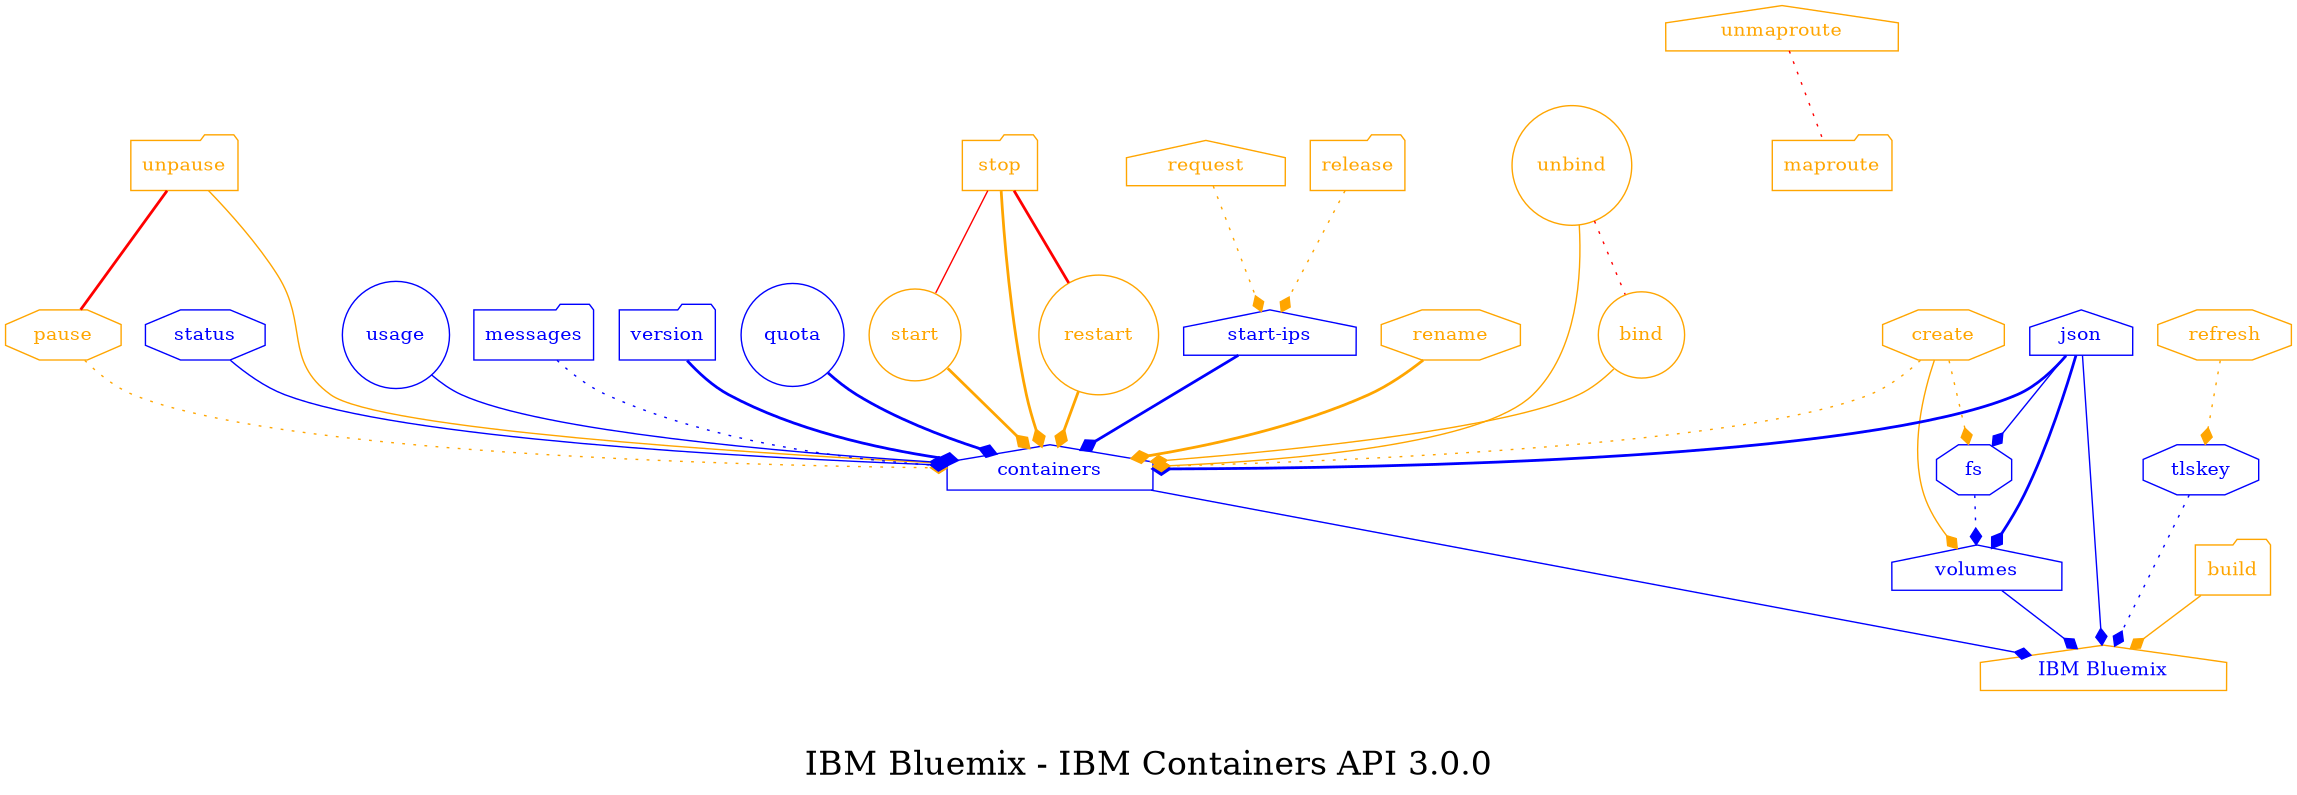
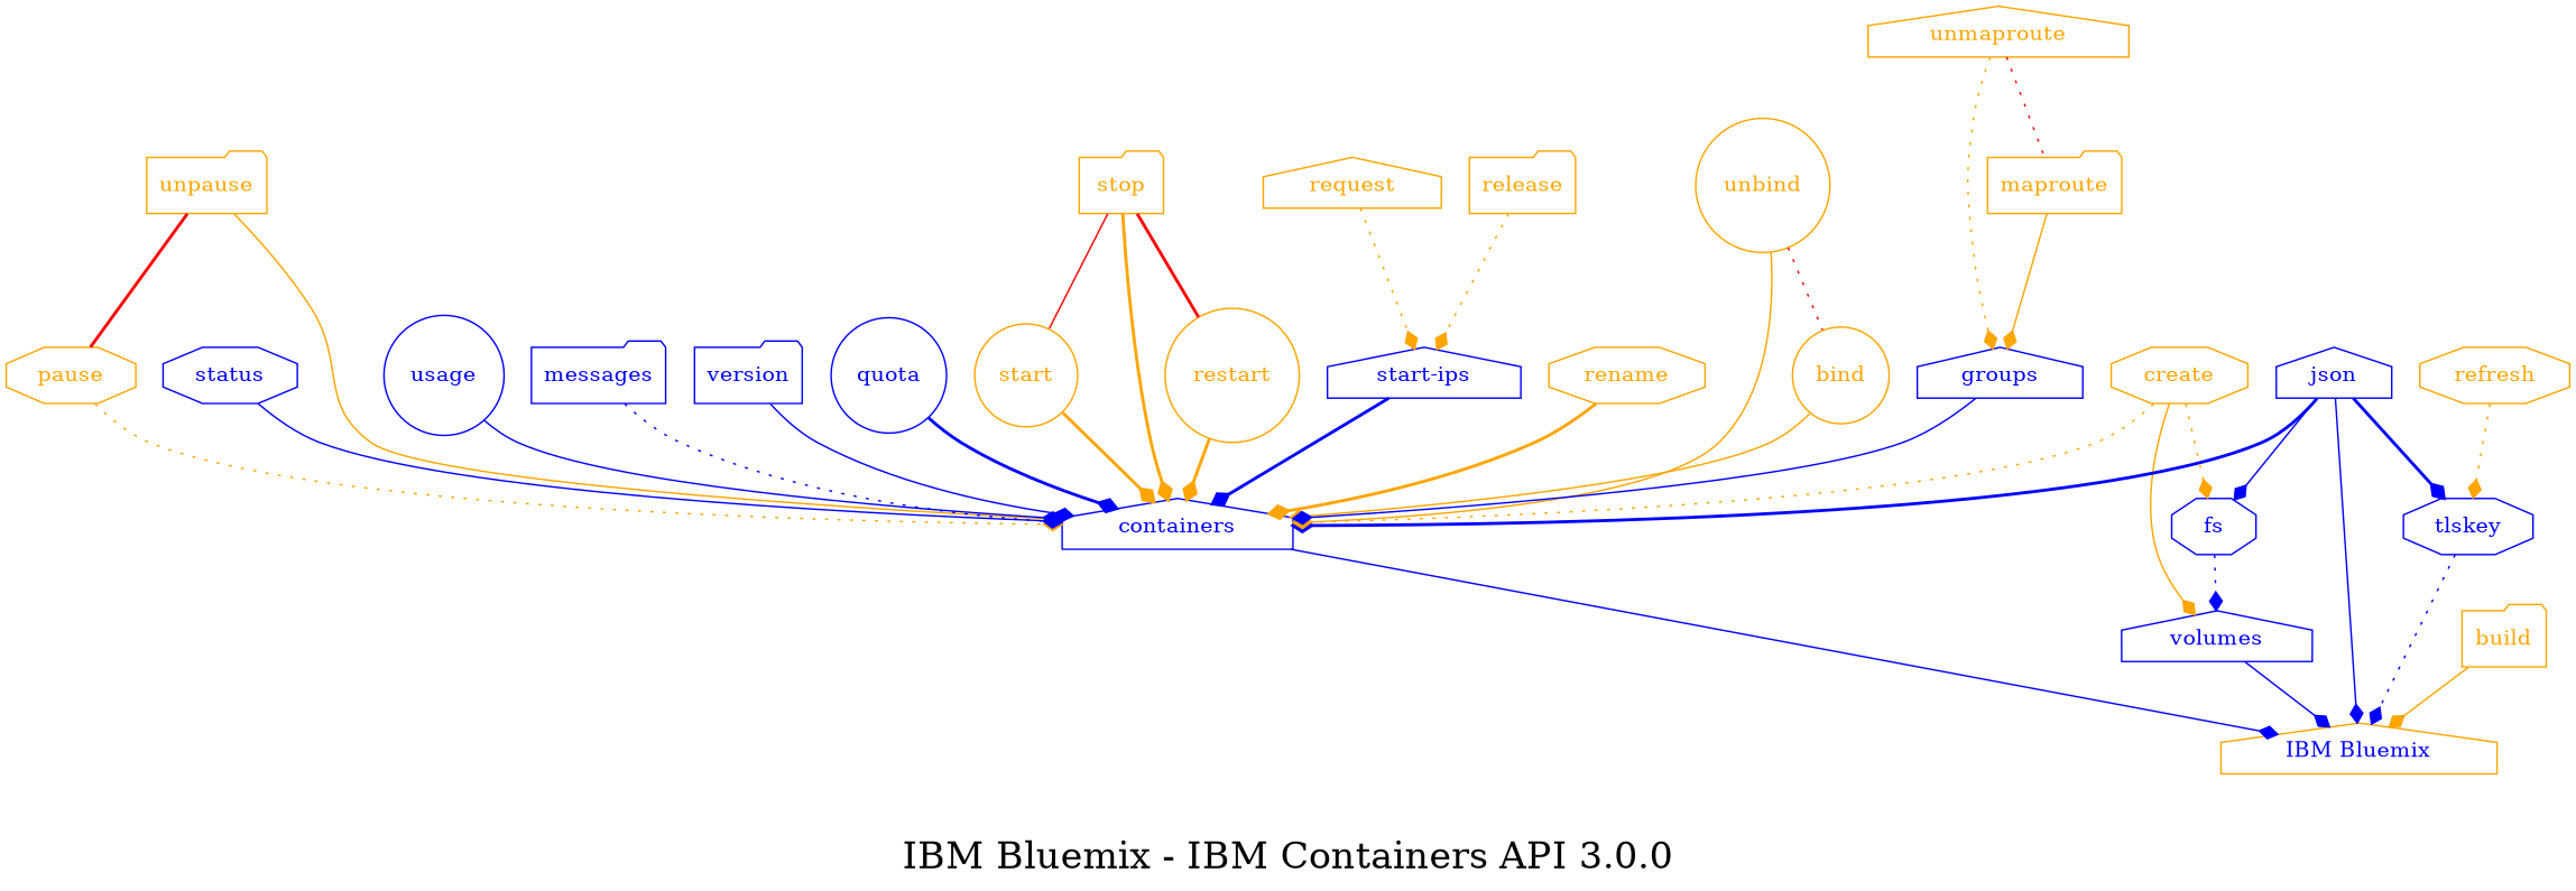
  digraph {
    fontsize=24
    label="IBM Bluemix - IBM Containers API 3.0.0"
    splines=true
    node [color=orange fontcolor=orange shape=house]
    edge [arrowhead=diamond arrowtail=none color=orange fontcolor=orange style=solid]
    "IBM Bluemix" [fontcolor=blue]
    containers [color=blue fontcolor=blue]
    create [shape=octagon]
    volumes [color=blue fontcolor=blue]
    fs [color=blue fontcolor=blue shape=octagon]
    n6 [color=blue fontcolor=blue label="start-ips"]
    request
    release [shape=folder]
    stop [shape=folder]
    restart [shape=circle]
    start [shape=circle]
    json [color=blue fontcolor=blue]
    rename [shape=octagon]
    unpause [shape=folder]
    pause [shape=octagon]
    unbind [shape=circle]
    bind [shape=circle]
    status [color=blue fontcolor=blue shape=octagon]
+   groups [color=blue fontcolor=blue]
    unmaproute
    maproute [shape=folder]
    usage [color=blue fontcolor=blue shape=circle]
    messages [color=blue fontcolor=blue shape=folder]
    version [color=blue fontcolor=blue shape=folder]
    quota [color=blue fontcolor=blue shape=circle]
    tlskey [color=blue fontcolor=blue shape=octagon]
    refresh [shape=octagon]
    build [shape=folder]
    containers -> "IBM Bluemix" [color=blue fontcolor=blue]
    create -> containers [style=dotted]
    create -> volumes
    create -> fs [style=dotted]
    volumes -> "IBM Bluemix" [color=blue fontcolor=blue]
    fs -> volumes [color=blue fontcolor=blue style=dotted]
    n6 -> containers [color=blue fontcolor=blue style=bold]
    request -> n6 [style=dotted]
    release -> n6 [style=dotted]
    stop -> containers [style=bold]
    stop -> restart [arrowhead=none color=red fontcolor=red style=bold]
    stop -> start [arrowhead=none color=red fontcolor=red]
    restart -> containers [style=bold]
    start -> containers [style=bold]
    json -> "IBM Bluemix" [color=blue fontcolor=blue]
    json -> containers [color=blue fontcolor=blue style=bold]
-   json -> volumes [color=blue fontcolor=blue style=bold]
+   json -> tlskey [color=blue fontcolor=blue style=bold]
    json -> fs [color=blue fontcolor=blue]
    rename -> containers [style=bold]
    unpause -> containers
    unpause -> pause [arrowhead=none color=red fontcolor=red style=bold]
    pause -> containers [style=dotted]
    unbind -> containers
    unbind -> bind [arrowhead=none color=red fontcolor=red style=dotted]
    bind -> containers
    status -> containers [color=blue fontcolor=blue]
+   groups -> containers [color=blue fontcolor=blue]
+   unmaproute -> groups [style=dotted]
    unmaproute -> maproute [arrowhead=none color=red fontcolor=red style=dotted]
+   maproute -> groups
    usage -> containers [color=blue fontcolor=blue]
    messages -> containers [color=blue fontcolor=blue style=dotted]
-   version -> containers [color=blue fontcolor=blue style=bold]
+   version -> containers [color=blue fontcolor=blue]
    quota -> containers [color=blue fontcolor=blue style=bold]
    tlskey -> "IBM Bluemix" [color=blue fontcolor=blue style=dotted]
    refresh -> tlskey [style=dotted]
    build -> "IBM Bluemix"
  }
